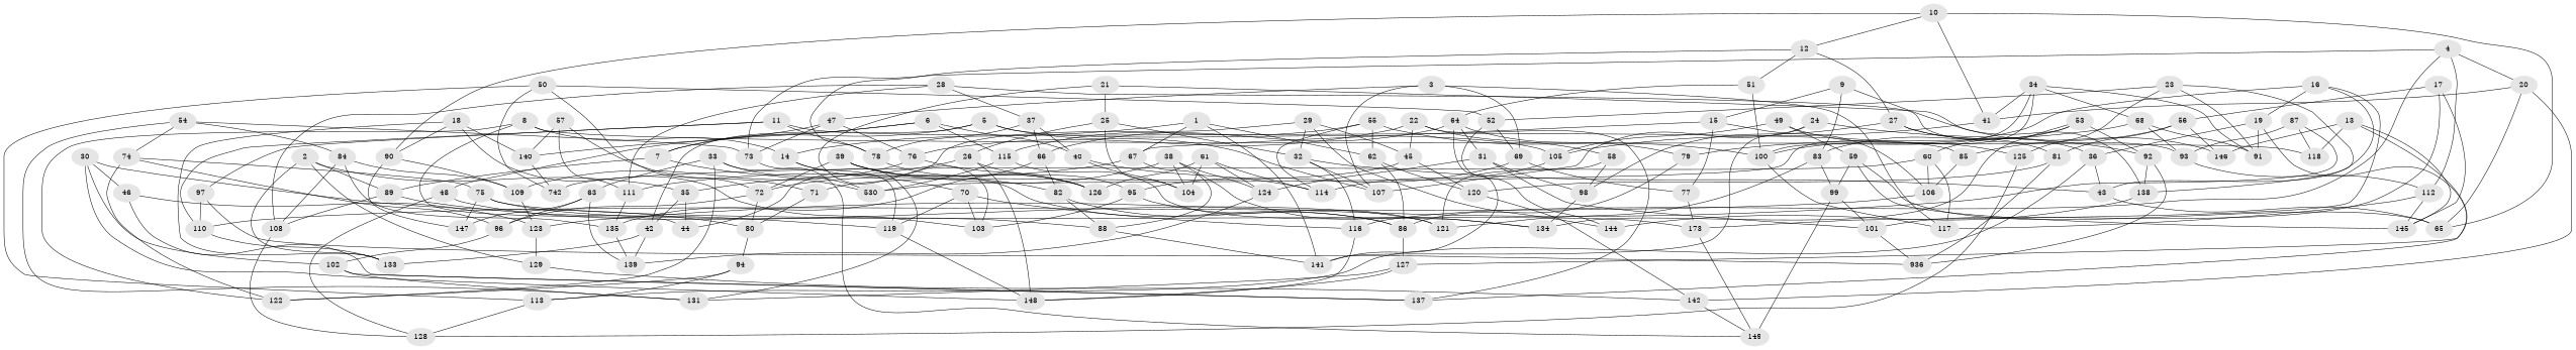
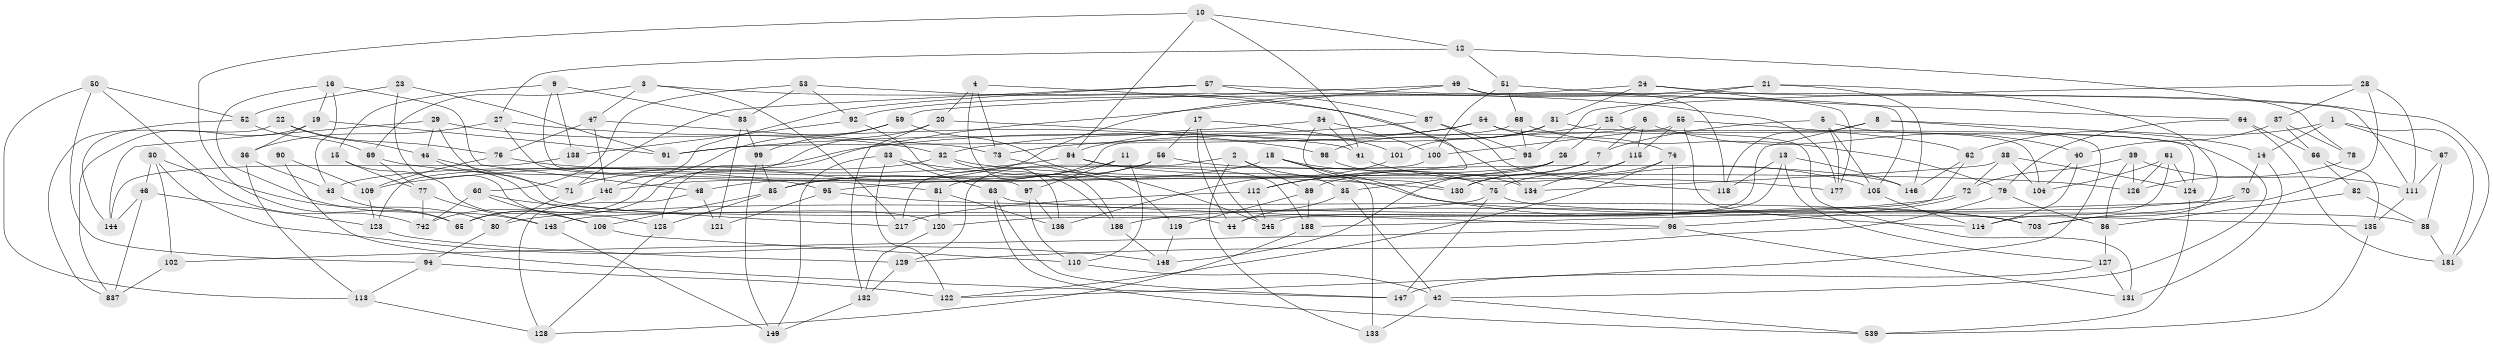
  graph {
    node [color=gray90 style=filled]
    1
    14
    62
    67
-   141
+   141 [label=181]
    70
    131
    146
    120
    111
    88
    2
    35
    89
    129
    133
    42
    44
-   108
+   108 [label=188]
    119
-   132 [label=142]
+   132
    3
    47
    69
-   107
-   117
+   107 [label=177]
+   117 [label=217]
    73
    140
    76
    77
    95
    4
    20
    112
-   116
+   116 [label=186]
    41
    65
-   145
+   145 [label=245]
    148
    5
    7
    105
-   130 [label=530]
-   139
+   130
+   139 [label=539]
    114
    6
    40
    48
    115
    104
    121
    128
    134
    8
    118
    122
    9
    15
    83
    97
    138
    106
    99
    110
-   136 [label=936]
+   136
    144
    10
    12
    90
    78
    27
    51
    147
    109
    11
    85
    126
    125
    36
    81
    98
    100
    64
    68
    13
    127
-   103
-   143 [label=173]
+   103 [label=703]
+   143
    n89 [label=742]
    16
    19
    43
    91
-   137
+   137 [label=837]
    149
    17
    56
    101
    18
    113
    21
    25
    71
    26
    32
    80
    22
    45
-   58
    23
    52
    24
    31
    92
    124
    28
    37
    93
    66
    135
    29
    30
    46
    102
    123
    94
    33
    63
    96
    34
    82
    38
    72
    39
    86
    49
    59
    50
    79
    53
    60
    54
    74
    84
    75
    55
    57
    87
    61
    1 -- 14
    1 -- 62
    1 -- 67
    1 -- 141
    14 -- 70
    14 -- 131
-   62 -- 86
+   62 -- 146
    62 -- 120
    67 -- 111
    67 -- 88
-   70 -- 119
    70 -- 116
    70 -- 103
    120 -- 132
    111 -- 135
    88 -- 141
    2 -- 35
    2 -- 89
    2 -- 129
    2 -- 133
    35 -- 42
    35 -- 44
    89 -- 108
    89 -- 119
    129 -- 132
    42 -- 133
    42 -- 139
    108 -- 128
    119 -- 148
    132 -- 149
    3 -- 47
    3 -- 69
    3 -- 107
    3 -- 117
    47 -- 73
    47 -- 140
    47 -- 76
    69 -- 77
    69 -- 95
    73 -- 119
    140 -- n89
    76 -- 109
    76 -- 126
    77 -- 143
+   77 -- n89
    95 -- 121
    95 -- 103
    4 -- 73
    4 -- 20
    4 -- 112
    4 -- 116
    20 -- 132
    20 -- 41
    20 -- 65
    112 -- 117
    112 -- 145
    116 -- 148
    41 -- 105
    5 -- 42
    5 -- 107
    5 -- 7
    5 -- 105
    7 -- 89
    7 -- 130
    105 -- 114
    6 -- 7
    6 -- 40
    6 -- 48
    6 -- 115
    40 -- 114
    40 -- 104
    48 -- 121
    48 -- 128
    115 -- 130
    115 -- 134
    8 -- 14
    8 -- 44
    8 -- 118
    8 -- 122
    9 -- 15
    9 -- 83
+   9 -- 97
    9 -- 138
-   15 -- 67
    15 -- 77
    15 -- 106
    83 -- 121
    83 -- 99
    97 -- 110
    97 -- 136
    138 -- 144
    106 -- 110
    99 -- 149
-   99 -- 101
-   110 -- 133
+   99 -- 85
+   110 -- 42
    10 -- 41
    10 -- 65
    10 -- 12
-   10 -- 90
+   10 -- 84
    12 -- 78
    12 -- 27
    12 -- 51
    90 -- 147
    90 -- 109
    78 -- 126
    27 -- 36
    27 -- 81
    27 -- 98
    51 -- 100
    51 -- 64
-   34 -- 68
+   51 -- 68
    109 -- 123
    11 -- 97
    11 -- 110
-   11 -- 78
    11 -- 85
    85 -- 106
+   85 -- 125
    125 -- 128
    36 -- 43
    36 -- 113
    81 -- 120
    81 -- 136
    98 -- 134
    100 -- 117
    64 -- 141
    64 -- 66
    64 -- 79
    68 -- 91
    68 -- 93
    68 -- 79
    13 -- 146
    13 -- 145
    13 -- 118
    13 -- 127
    127 -- 131
-   127 -- 148
+   127 -- 147
    143 -- 149
-   16 -- 100
+   16 -- 48
    16 -- 143
    16 -- 19
    16 -- 43
    19 -- 36
    19 -- 91
    19 -- 137
    43 -- 65
+   17 -- 44
    17 -- 145
    17 -- 56
    17 -- 101
    56 -- 146
    56 -- 85
    56 -- 81
    101 -- 136
    18 -- 133
    18 -- 140
-   18 -- 90
+   18 -- 75
    18 -- 103
    113 -- 128
    21 -- 146
    21 -- 103
    21 -- 25
+   21 -- 71
    25 -- 104
    25 -- 26
    25 -- 32
    71 -- 80
    26 -- 35
    26 -- 95
    26 -- 148
    32 -- 107
    32 -- 116
    32 -- 43
    80 -- 94
    22 -- 76
    22 -- 137
    22 -- 45
-   22 -- 58
    45 -- 120
    45 -- 71
-   58 -- 121
-   58 -- 98
-   23 -- 138
    23 -- 125
    23 -- 91
    23 -- 52
    52 -- 69
    52 -- 144
    24 -- 141
    24 -- 107
-   64 -- 31
+   24 -- 31
    24 -- 92
    31 -- 98
    31 -- 101
    31 -- 124
    92 -- 138
    92 -- 136
    124 -- 139
    28 -- 111
    28 -- 108
    28 -- 37
    28 -- 93
    37 -- 40
    37 -- 78
    37 -- 66
    93 -- 112
    66 -- 135
    66 -- 82
    135 -- 139
    29 -- 44
    29 -- 144
    29 -- 32
    29 -- 45
    30 -- 148
    30 -- 80
    30 -- 46
    30 -- 102
+   46 -- 144
    46 -- 137
    46 -- 123
-   102 -- 131
+   96 -- 131
    102 -- 137
    123 -- 129
    94 -- 122
    94 -- 113
    33 -- 130
    33 -- 122
    33 -- 149
    33 -- 63
    63 -- 139
    63 -- 147
    63 -- 96
    96 -- 102
    34 -- 41
    34 -- 130
    34 -- 100
    34 -- 91
    82 -- 88
    82 -- 86
    38 -- 104
    38 -- 134
    38 -- 124
    38 -- 72
    72 -- 80
    72 -- 96
    39 -- 126
-   39 -- 82
+   39 -- 111
    39 -- 72
    39 -- 86
    86 -- 127
    49 -- 105
+   49 -- 118
    49 -- 125
    49 -- 59
    59 -- 65
    59 -- 145
    59 -- 99
    50 -- n89
    50 -- 113
    50 -- 52
-   50 -- 72
+   50 -- 94
+   79 -- 129
    79 -- 86
    53 -- 134
    53 -- 83
    53 -- 92
    53 -- 60
    60 -- 117
    60 -- 106
    60 -- n89
    54 -- 131
    54 -- 73
    54 -- 74
    54 -- 84
    74 -- 122
    74 -- 96
    74 -- 75
    84 -- 108
    84 -- 109
    84 -- 135
    75 -- 88
    75 -- 147
    75 -- 143
    55 -- 62
    55 -- 114
    55 -- 115
    55 -- 100
    57 -- 111
    57 -- 140
    57 -- 71
+   57 -- 87
    87 -- 118
    87 -- 93
    87 -- 123
    61 -- 114
    61 -- 104
    61 -- 126
    61 -- 124
  }
